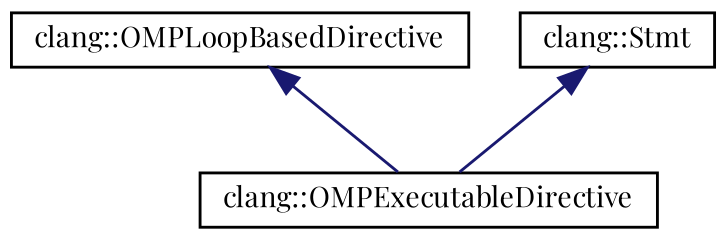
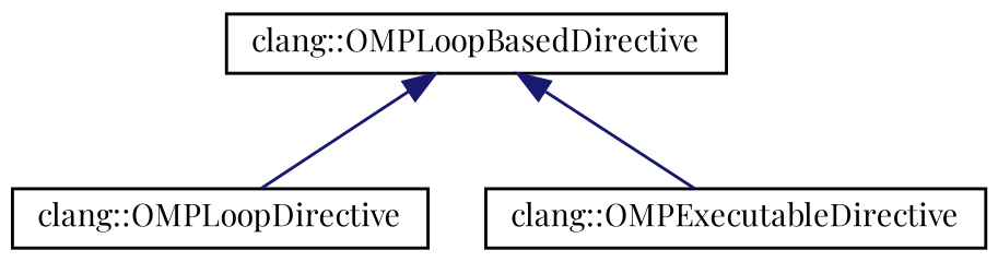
  digraph {
    fontname="Playfair Display"
    node [color=black fontname="Playfair Display" fontsize=10 shape=record]
    edge [color=midnightblue dir=back fontname="Playfair Display" fontsize=10 labelfontname=Helvetica labelfontsize=10 style=solid]
+   n1 [height=0.2 label="clang::OMPLoopDirective" width=0.4]
    n2 [height=0.2 label="clang::OMPLoopBasedDirective" width=0.4]
    n3 [height=0.2 label="clang::OMPExecutableDirective" width=0.4]
-   n4 [height=0.2 label="clang::Stmt" width=0.4]
+   n2 -> n1
    n2 -> n3
-   n4 -> n3
  }
